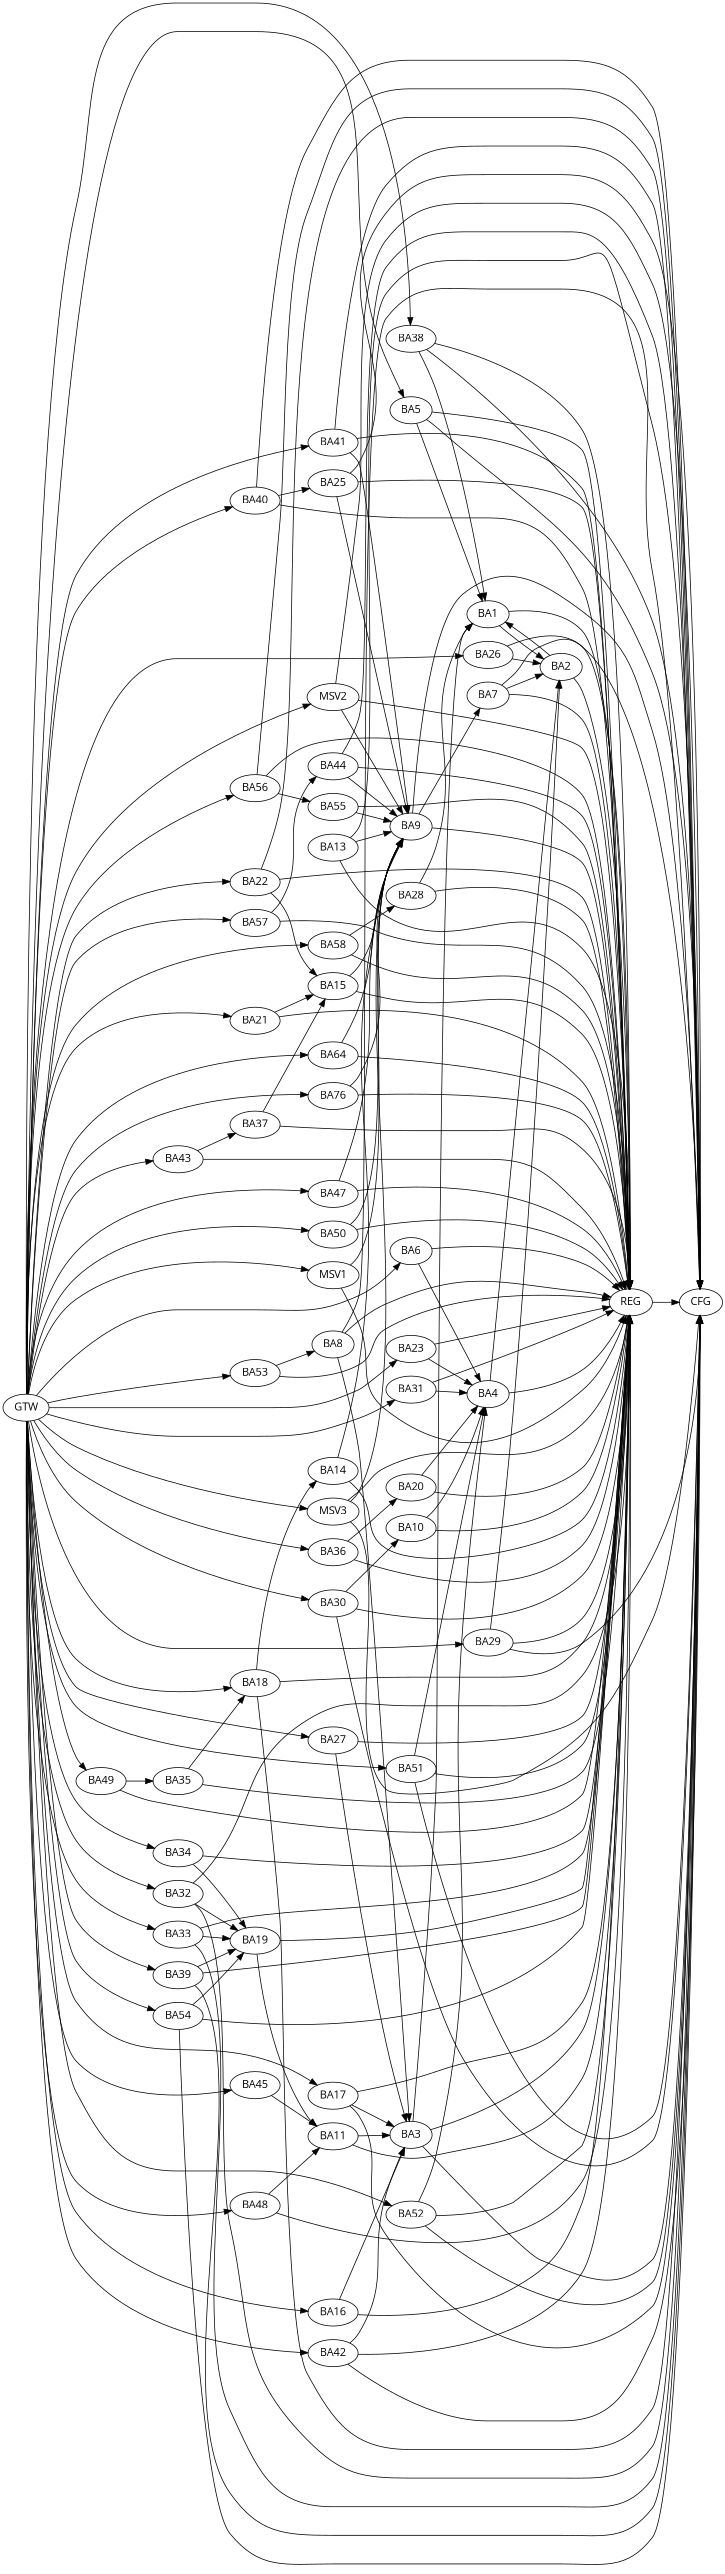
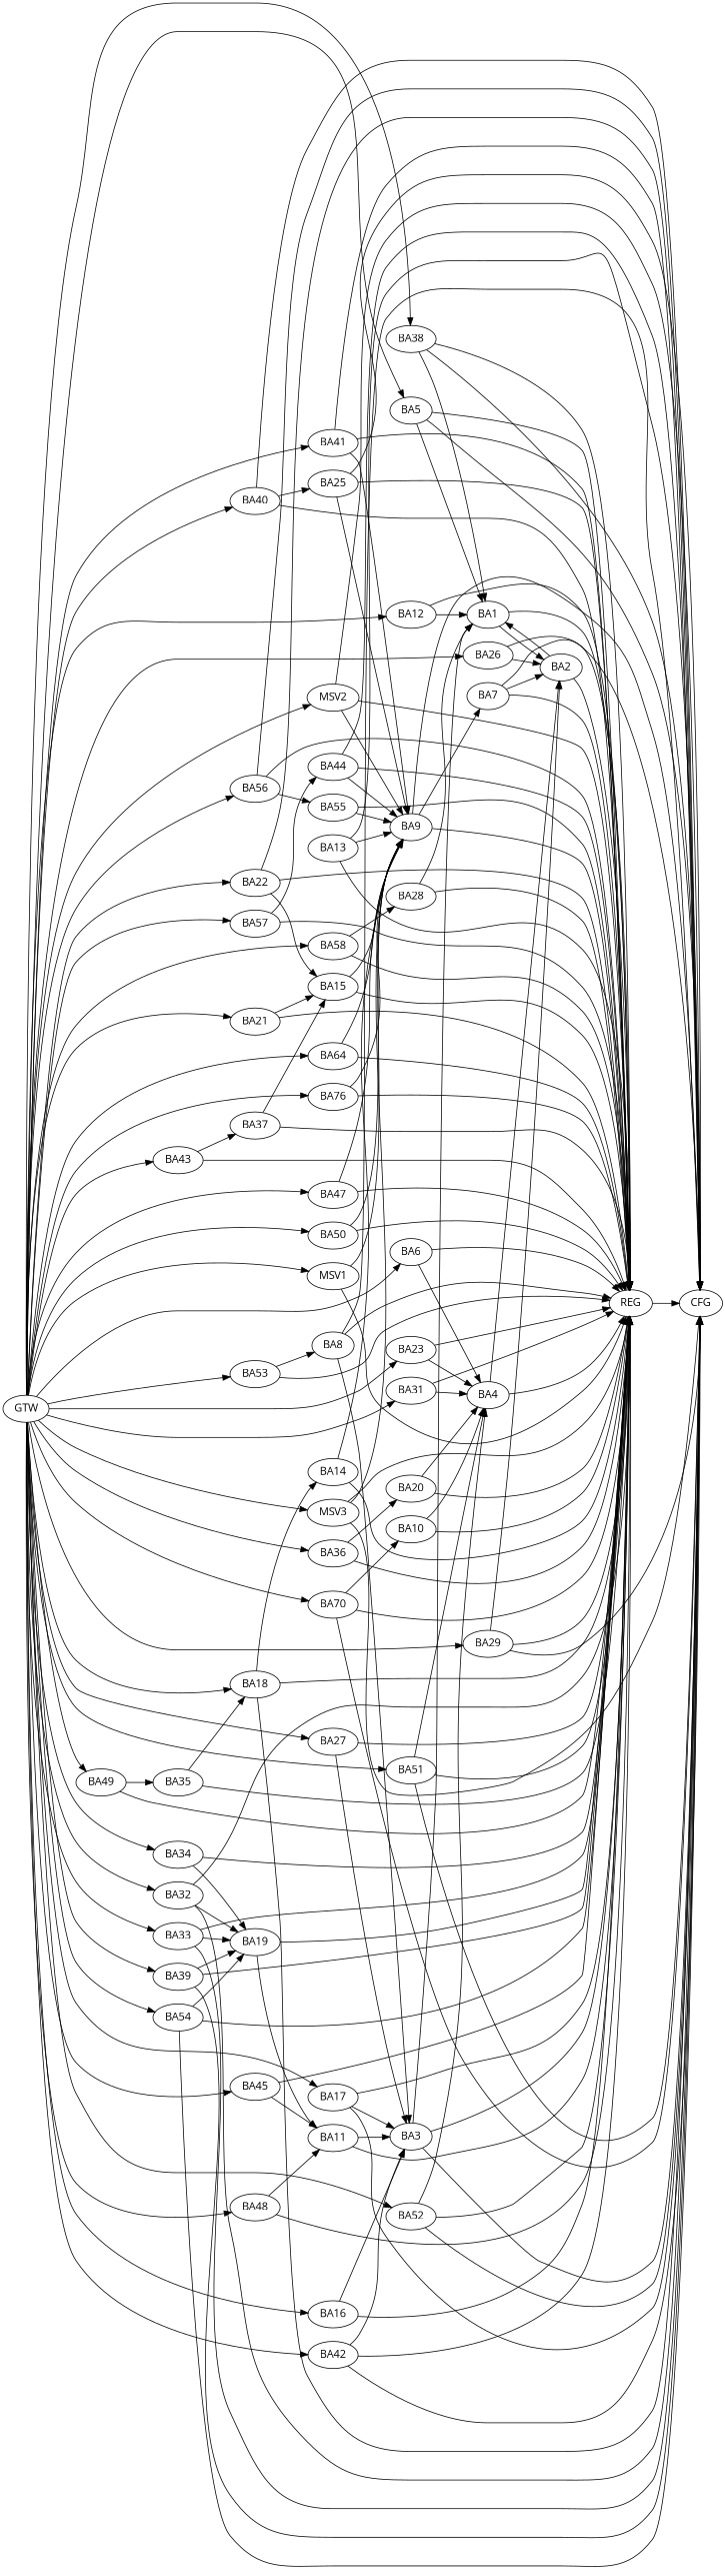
  strict digraph {
    fontname="Open Sans"
    rankdir=LR
    node [fontname="Open Sans"]
    edge [fontname="Open Sans"]
    n1 [label=BA1]
    n2 [label=BA2]
    n3 [label=REG]
    n4 [label=CFG]
    n5 [label=BA3]
    n6 [label=BA4]
    n7 [label=BA5]
    n8 [label=BA6]
    n9 [label=BA7]
    n10 [label=BA8]
    n11 [label=BA9]
    n12 [label=BA10]
    n13 [label=BA11]
+   n14 [label=BA12]
    n15 [label=BA13]
    n16 [label=BA14]
    n17 [label=BA15]
    n18 [label=BA16]
    n19 [label=BA17]
    n20 [label=BA18]
    n21 [label=BA19]
    n22 [label=BA20]
    n23 [label=BA21]
    n24 [label=BA22]
    n25 [label=BA23]
    n26 [label=BA64]
    n27 [label=BA25]
    n28 [label=BA26]
    n29 [label=BA27]
    n30 [label=BA28]
    n31 [label=BA29]
-   n32 [label=BA30]
+   n32 [label=BA70]
    n33 [label=BA31]
    n34 [label=BA32]
    n35 [label=BA33]
    n36 [label=BA34]
    n37 [label=BA35]
    n38 [label=BA36]
    n39 [label=BA37]
    n40 [label=BA38]
    n41 [label=BA39]
    n42 [label=BA40]
    n43 [label=BA41]
    n44 [label=BA42]
    n45 [label=BA43]
    n46 [label=BA44]
    n47 [label=BA45]
    n48 [label=BA76]
    n49 [label=BA47]
    n50 [label=BA48]
    n51 [label=BA49]
    n52 [label=BA50]
    n53 [label=BA51]
    n54 [label=BA52]
    n55 [label=BA53]
    n56 [label=BA54]
    n57 [label=BA55]
    n58 [label=BA56]
    n59 [label=BA57]
    n60 [label=BA58]
    n61 [label=GTW]
    n62 [label=MSV1]
    n63 [label=MSV2]
    n64 [label=MSV3]
    n1 -> n2
    n1 -> n3
    n2 -> n1
    n2 -> n3
    n3 -> n4
    n5 -> n1
    n5 -> n3
    n5 -> n4
    n6 -> n2
    n6 -> n3
    n7 -> n1
    n7 -> n3
    n7 -> n4
    n8 -> n3
    n8 -> n6
    n9 -> n2
    n9 -> n3
    n9 -> n4
    n10 -> n3
    n10 -> n4
    n10 -> n5
    n11 -> n3
    n11 -> n4
    n11 -> n9
    n12 -> n3
    n12 -> n6
    n13 -> n3
    n13 -> n5
+   n14 -> n1
+   n14 -> n3
    n15 -> n3
    n15 -> n4
    n15 -> n11
    n16 -> n3
    n16 -> n11
    n17 -> n3
    n17 -> n11
    n18 -> n3
    n18 -> n5
    n19 -> n3
    n19 -> n4
    n19 -> n5
    n20 -> n3
    n20 -> n4
    n20 -> n16
    n21 -> n3
    n21 -> n13
    n22 -> n3
    n22 -> n6
    n23 -> n3
    n23 -> n17
    n24 -> n3
    n24 -> n4
    n24 -> n17
    n25 -> n3
    n25 -> n6
    n26 -> n3
    n26 -> n11
    n27 -> n3
    n27 -> n4
    n27 -> n11
    n28 -> n2
    n28 -> n3
    n29 -> n3
    n29 -> n5
    n30 -> n1
    n30 -> n3
    n31 -> n2
    n31 -> n3
    n31 -> n4
    n32 -> n3
    n32 -> n4
    n32 -> n12
    n33 -> n3
    n33 -> n6
    n34 -> n3
    n34 -> n4
    n34 -> n21
    n35 -> n3
    n35 -> n4
    n35 -> n21
    n36 -> n3
    n36 -> n21
    n37 -> n3
    n37 -> n20
    n38 -> n3
    n38 -> n22
    n39 -> n3
    n39 -> n17
    n40 -> n1
    n40 -> n3
    n40 -> n4
    n41 -> n3
    n41 -> n4
    n41 -> n21
    n42 -> n3
    n42 -> n4
    n42 -> n27
    n43 -> n3
    n43 -> n4
    n43 -> n11
    n44 -> n3
    n44 -> n4
    n44 -> n5
    n45 -> n3
    n45 -> n39
    n46 -> n3
    n46 -> n4
    n46 -> n11
+   n47 -> n3
    n47 -> n13
    n48 -> n3
    n48 -> n11
    n49 -> n3
    n49 -> n11
    n50 -> n3
    n50 -> n13
    n51 -> n3
    n51 -> n37
    n52 -> n3
    n52 -> n11
    n53 -> n3
    n53 -> n4
    n53 -> n6
    n54 -> n3
    n54 -> n4
    n54 -> n6
    n55 -> n3
    n55 -> n10
    n56 -> n3
    n56 -> n4
    n56 -> n21
    n57 -> n3
    n57 -> n11
    n58 -> n3
    n58 -> n4
    n58 -> n57
    n59 -> n3
    n59 -> n46
    n60 -> n3
    n60 -> n30
    n61 -> n7
    n61 -> n8
+   n61 -> n14
    n61 -> n18
    n61 -> n19
    n61 -> n20
    n61 -> n23
    n61 -> n24
    n61 -> n25
    n61 -> n26
    n61 -> n28
    n61 -> n29
    n61 -> n31
    n61 -> n32
    n61 -> n33
    n61 -> n34
    n61 -> n35
    n61 -> n36
    n61 -> n38
    n61 -> n40
    n61 -> n41
    n61 -> n42
    n61 -> n43
    n61 -> n44
    n61 -> n45
    n61 -> n47
    n61 -> n48
    n61 -> n49
    n61 -> n50
    n61 -> n51
    n61 -> n52
    n61 -> n53
    n61 -> n54
    n61 -> n55
    n61 -> n56
    n61 -> n58
    n61 -> n59
    n61 -> n60
    n61 -> n62
    n61 -> n63
    n61 -> n64
    n62 -> n3
    n62 -> n11
    n63 -> n3
    n63 -> n4
    n63 -> n11
    n64 -> n3
    n64 -> n4
    n64 -> n11
  }
